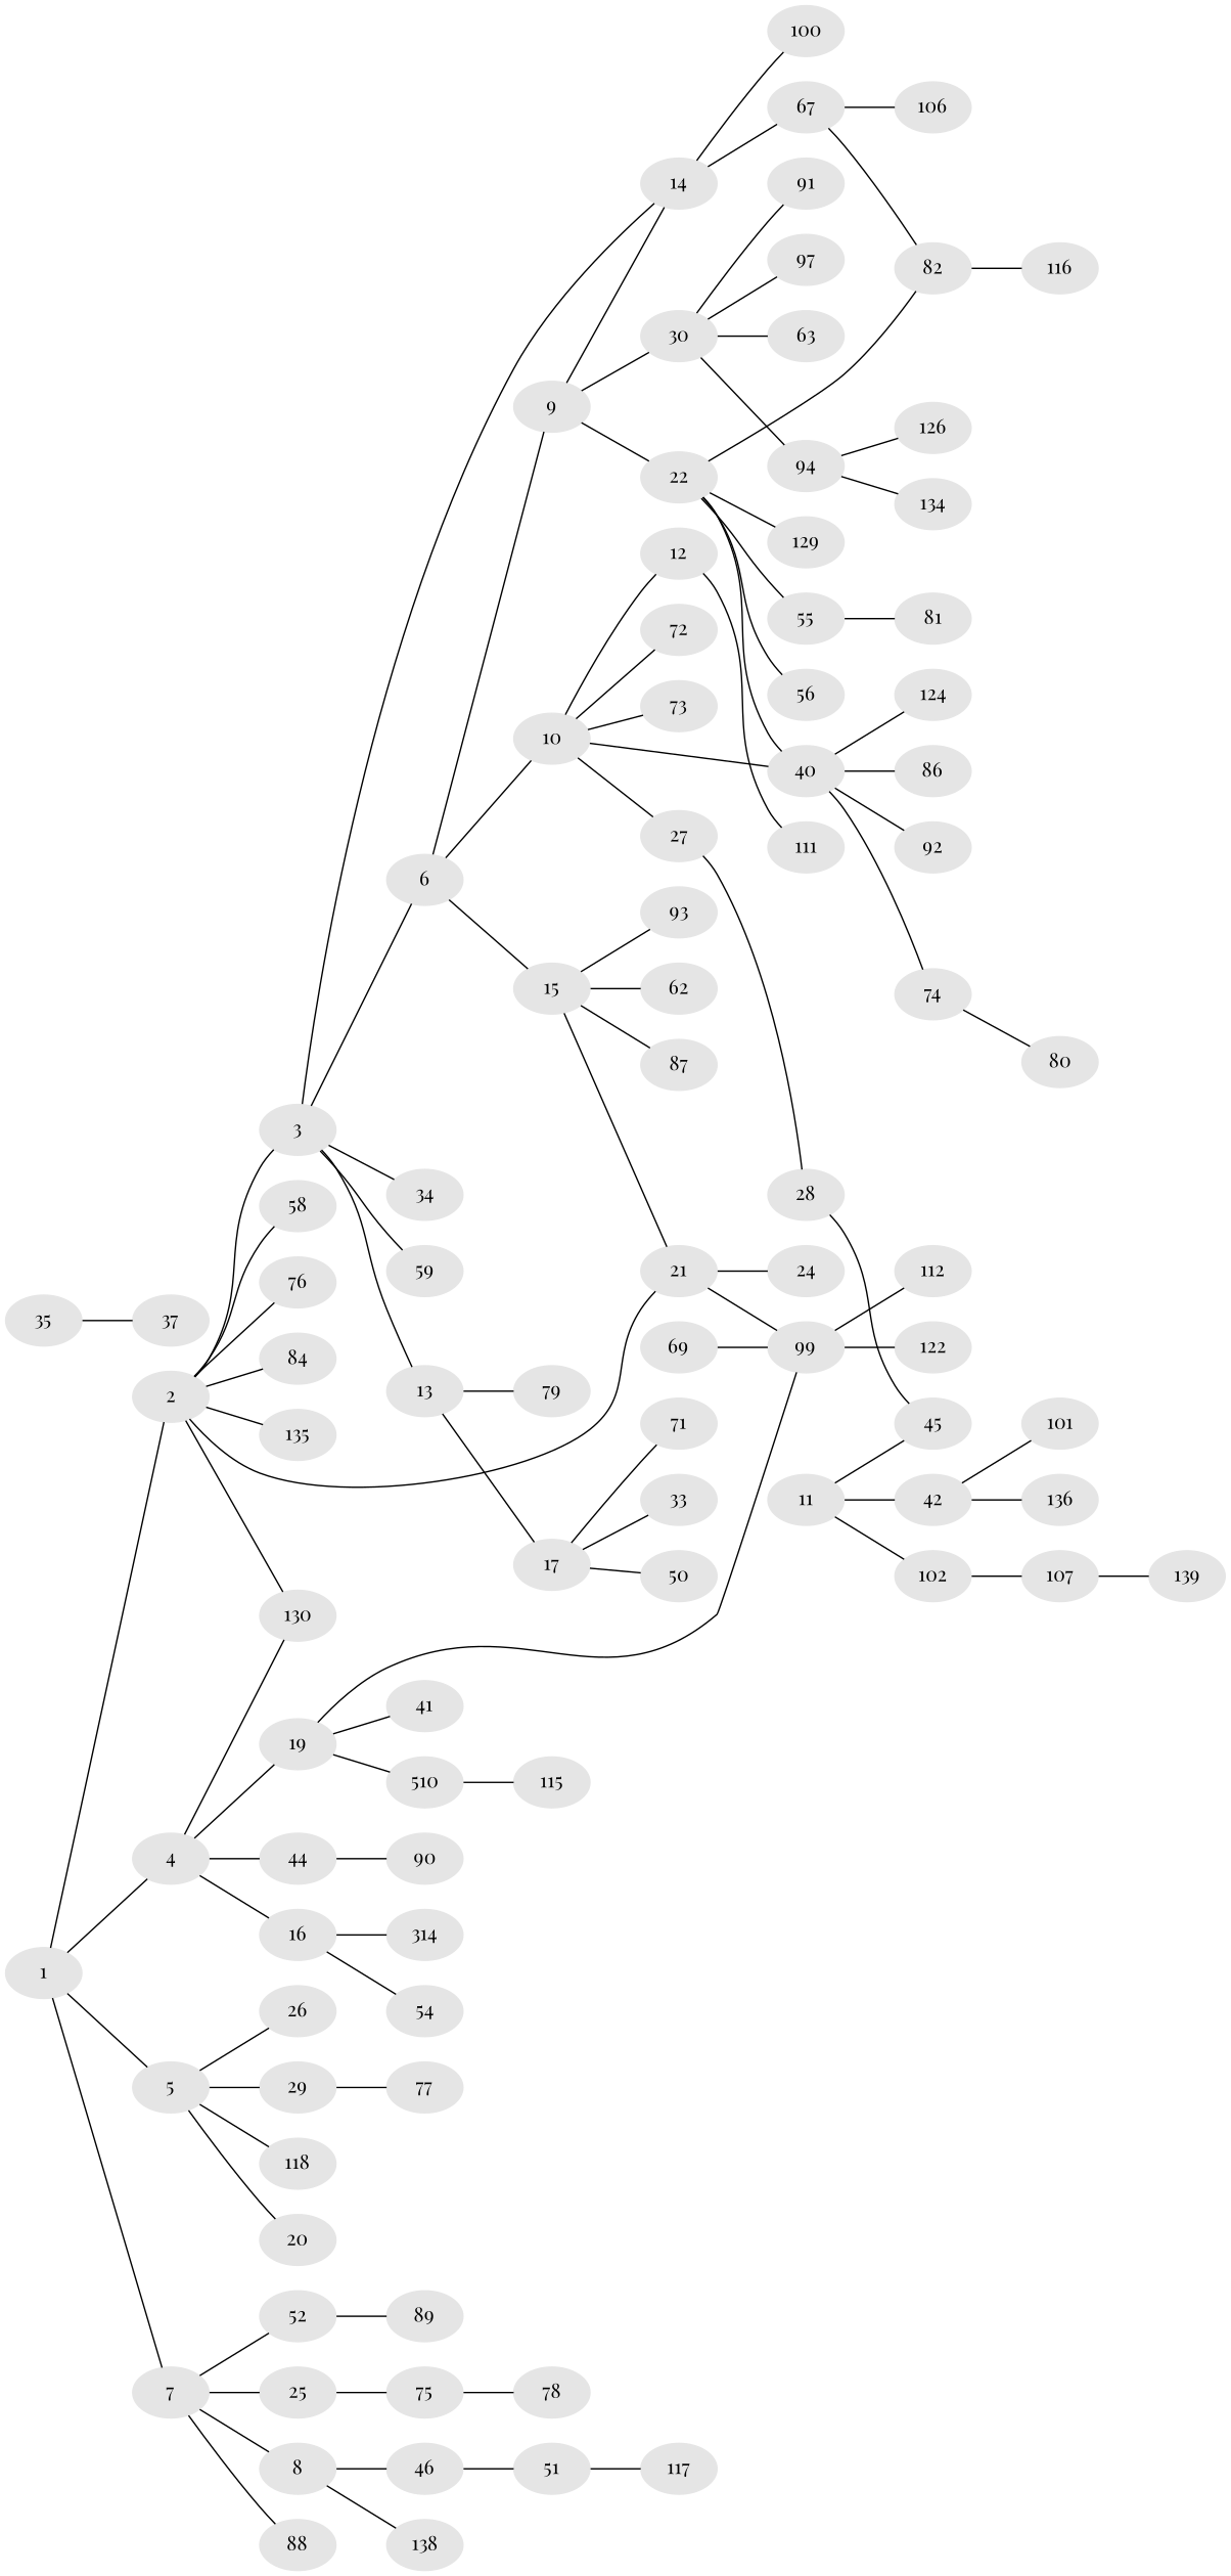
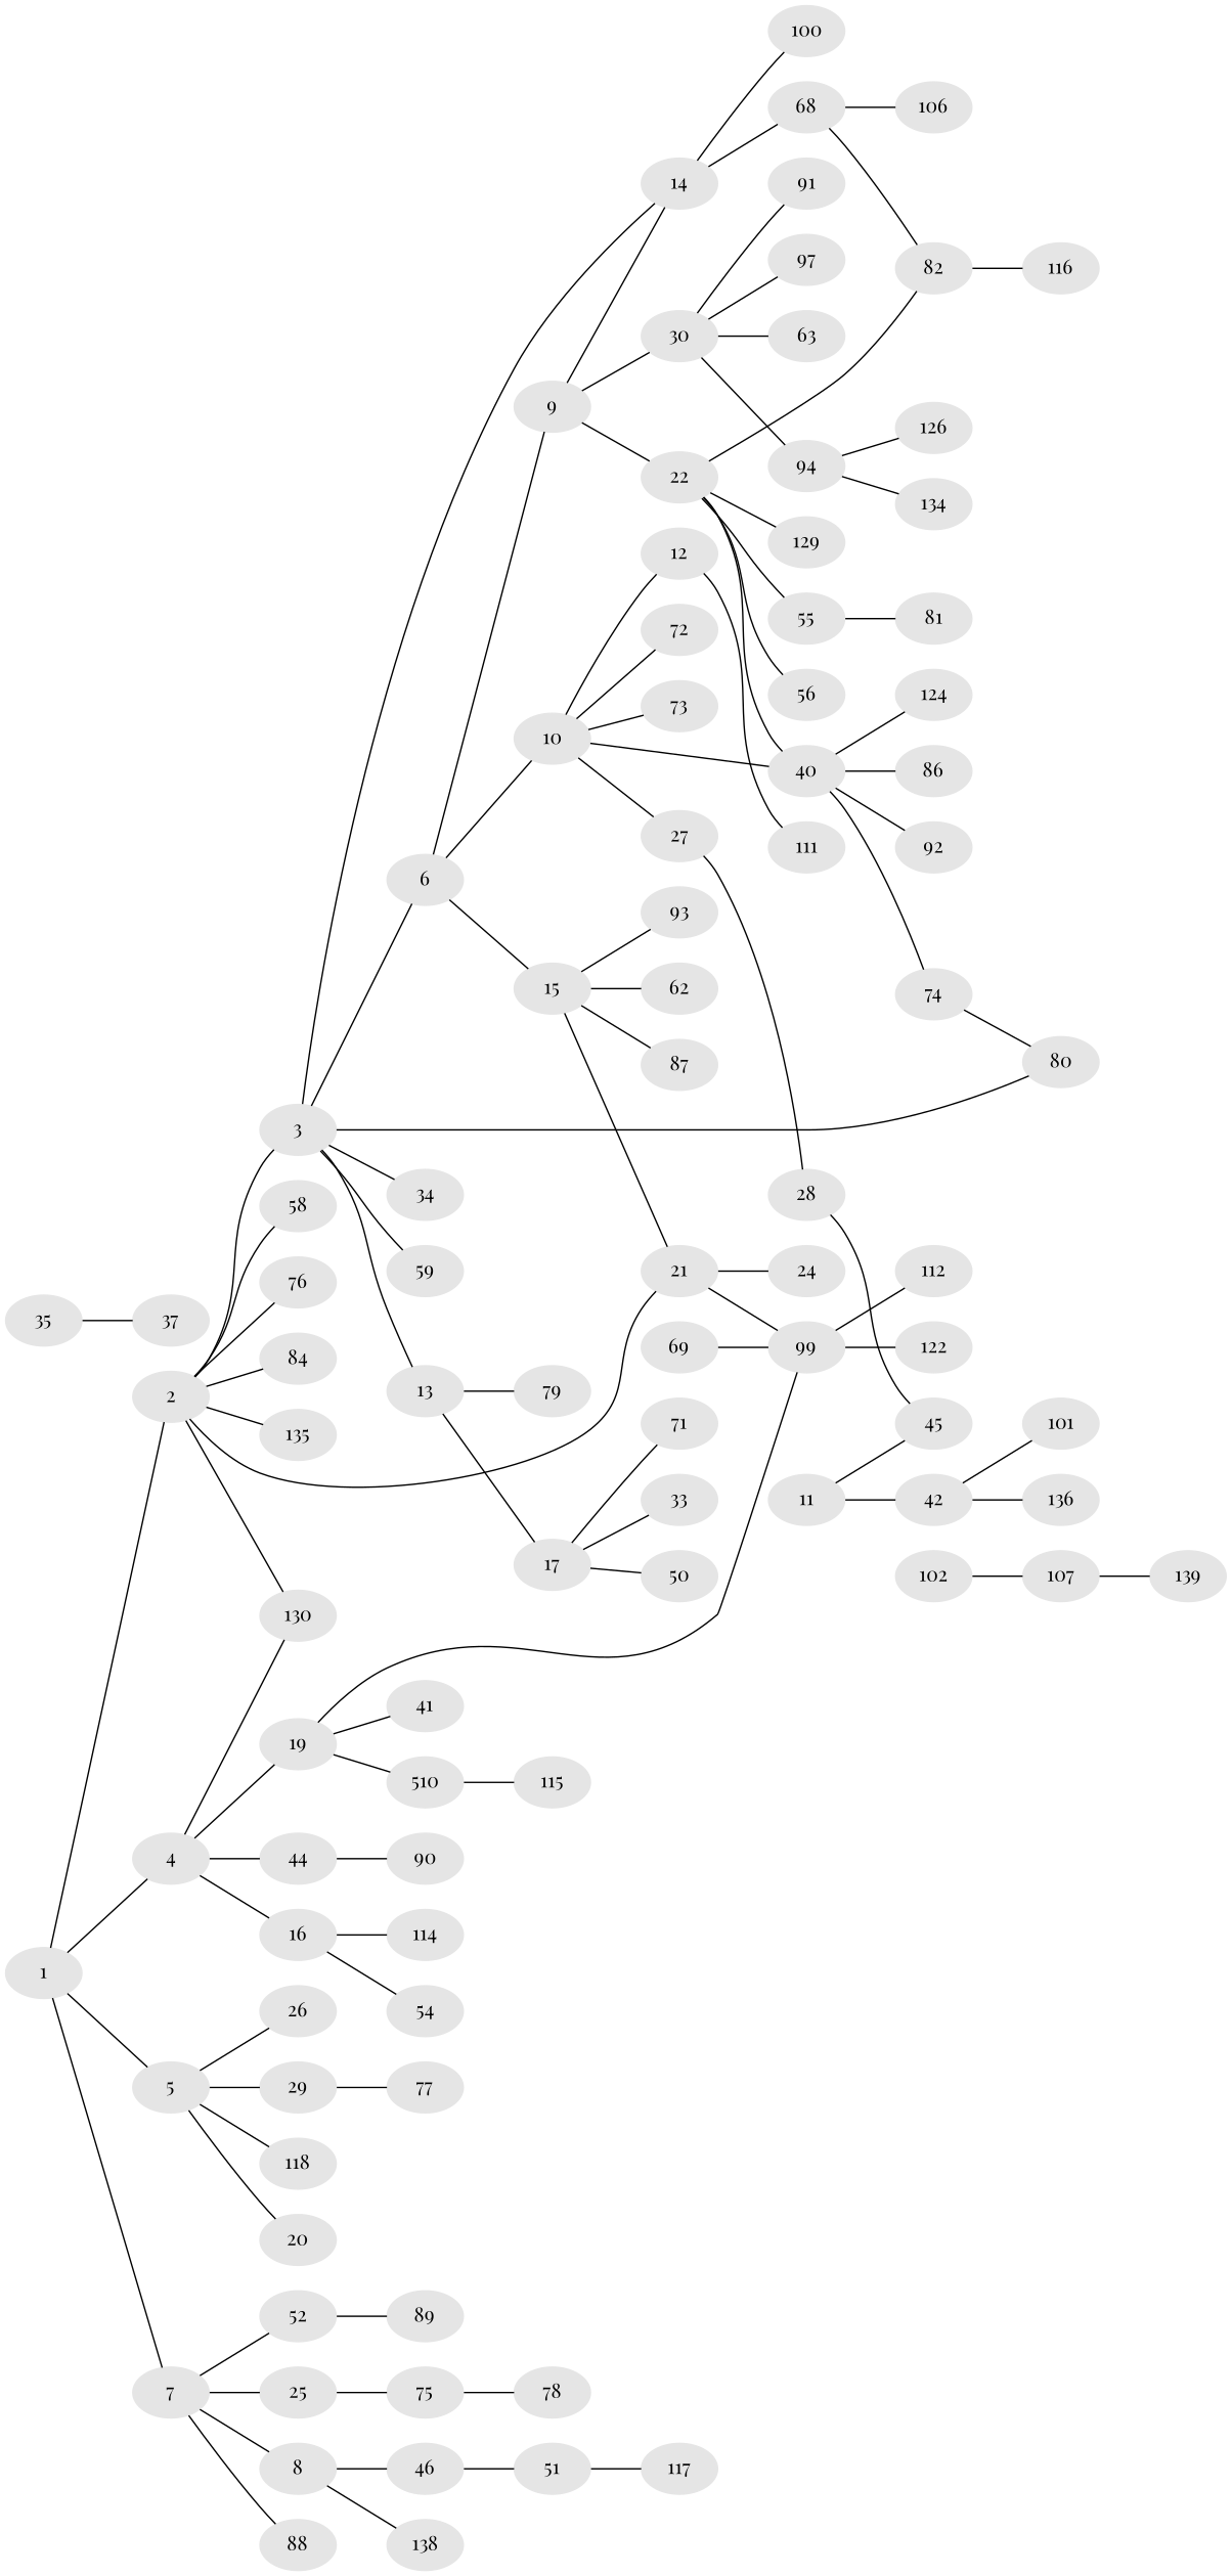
  graph {
    fontname="Playfair Display"
    rankdir=LR
    node [color=gray90 fontname="Playfair Display" style=filled]
    edge [fontname="Playfair Display"]
    1 [super="+48"]
    2 [super="+39"]
    4 [super="+103"]
    5 [super="+104"]
    7 [super="+23"]
    3 [super="+131"]
    21
    58
    76 [super="+137"]
    84
    n11 [label=130]
    135
    16 [super="+65"]
    19 [super="+96"]
    44
    20 [super="+31"]
    26
    29 [super="+61"]
    118
    8 [super="+36"]
    25 [super="+38"]
    52 [super="+70"]
    88 [super="+125"]
    6
    13
    14 [super="+18"]
    34
    59
    n29 [label=80 super="+95"]
    99 [super="+109"]
    24
    9 [super="+98"]
    10 [super="+66"]
    15 [super="+57"]
    17 [super="+22"]
    79
-   68 [super="+128" label=67]
+   68 [super="+128"]
    100
    54
-   114 [label=314]
+   114
    41 [super="+121"]
    n42 [label=510]
    35
    37
    90
    77
    30 [super="+49"]
    n48 [label=22 super="+47"]
    12 [super="+60"]
    27
    40 [super="+53"]
    72
    73
    62
    87
    93
    46
    138
    75
    89
    11 [super="+43"]
    42 [super="+83"]
    45 [super="+119"]
    102
    51
    63 [super="+105"]
    91
    94 [super="+108"]
    97
    55
    56
    82 [super="+133"]
    129 [super="+130"]
    111
    28 [super="+132"]
    74 [super="+80"]
    86
    92
    124
    101
    136
    107 [super="+127"]
    33
    50
    71
    106
    112
    122
    115
    78
    126
    134
    81 [super="+123"]
    116
    117
    69
    139
    1 -- 2
    1 -- 4
    1 -- 5
    1 -- 7
    2 -- 3
    2 -- 21
    2 -- 58
    2 -- 76
    2 -- 84
    2 -- n11
    2 -- 135
    4 -- n11
    4 -- 16
    4 -- 19
    4 -- 44
    5 -- 20
    5 -- 26
    5 -- 29
    5 -- 118
    7 -- 8
    7 -- 25
    7 -- 52
    7 -- 88
    3 -- 6
    3 -- 13
    3 -- 14
    3 -- 34
    3 -- 59
+   3 -- n29
    21 -- 99
    21 -- 24
    16 -- 54
    16 -- 114
    19 -- 99
    19 -- 41
    19 -- n42
    44 -- 90
    29 -- 77
    8 -- 46
    8 -- 138
    25 -- 75
    52 -- 89
    6 -- 9
    6 -- 10
    6 -- 15
    13 -- 17
    13 -- 79
    14 -- 68
    14 -- 100
    99 -- 112
    99 -- 122
    9 -- 14
    9 -- 30
    9 -- n48
    10 -- 12
    10 -- 27
    10 -- 40
    10 -- 72
    10 -- 73
    15 -- 21
    15 -- 62
    15 -- 87
    15 -- 93
    17 -- 33
    17 -- 50
    17 -- 71
    68 -- 82
    68 -- 106
    n42 -- 115
    35 -- 37
    30 -- 63
    30 -- 91
    30 -- 94
    30 -- 97
    n48 -- 40
    n48 -- 55
    n48 -- 56
    n48 -- 82
    n48 -- 129
    12 -- 111
    27 -- 28
    40 -- 74
    40 -- 86
    40 -- 92
    40 -- 124
    46 -- 51
    75 -- 78
    11 -- 42
    11 -- 45
-   11 -- 102
    42 -- 101
    42 -- 136
    102 -- 107
    51 -- 117
    94 -- 126
    94 -- 134
    55 -- 81
    82 -- 116
    28 -- 45
    74 -- n29
    107 -- 139
    69 -- 99
  }
